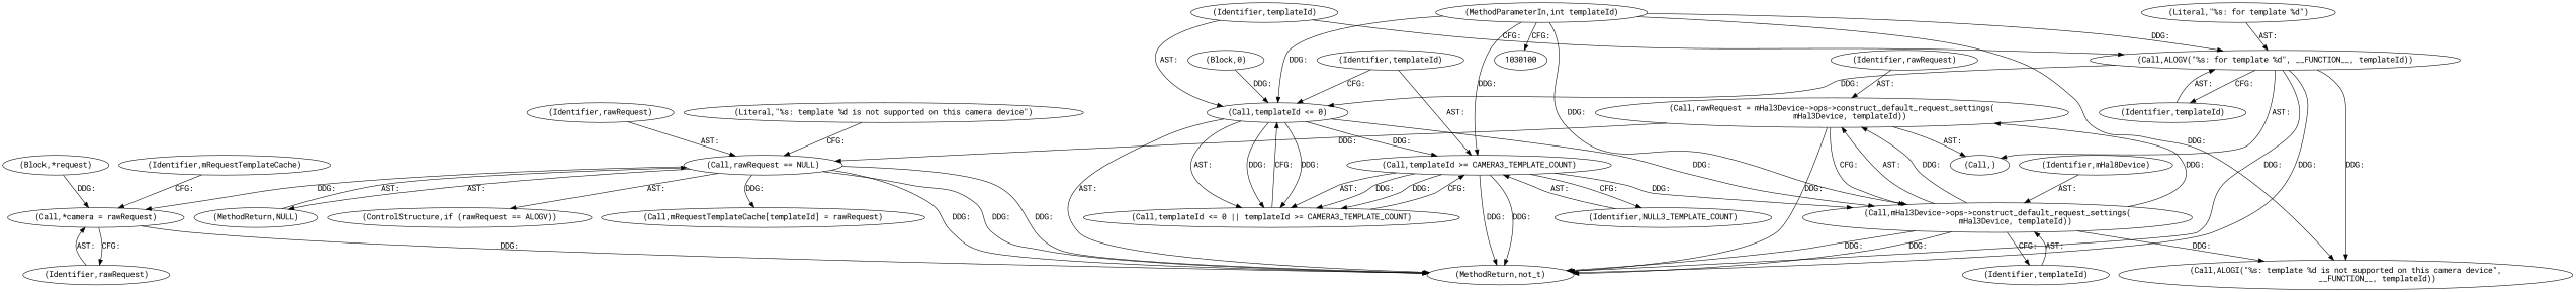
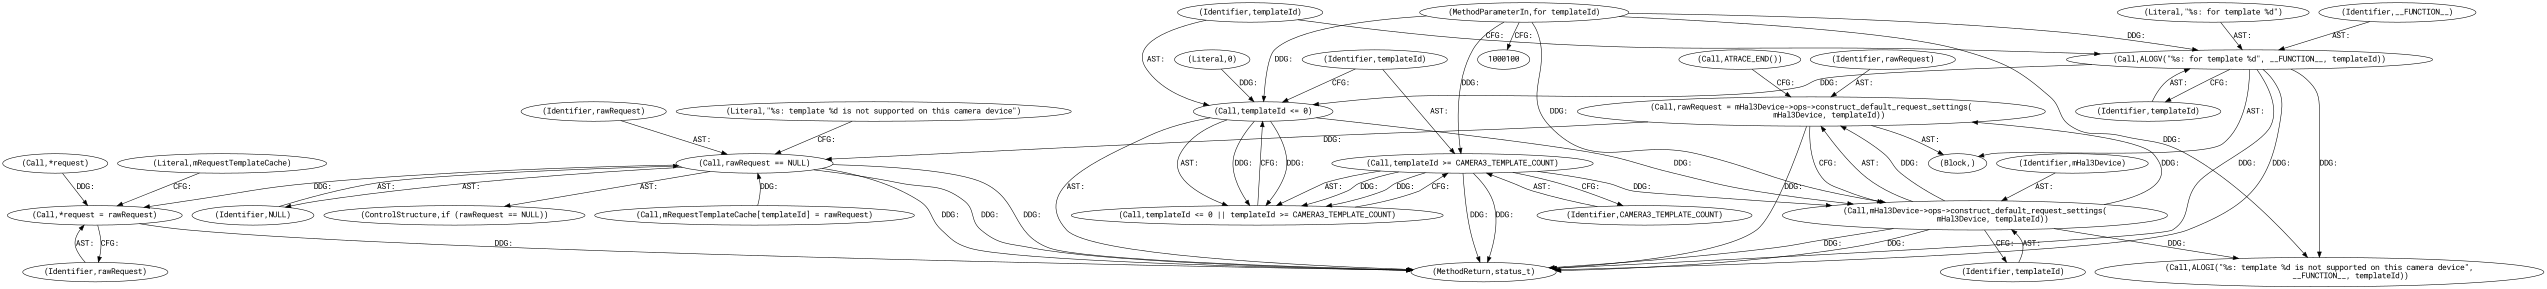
  digraph {
    fontname="Roboto Mono"
    node [fontname="Roboto Mono"]
    edge [fontname="Roboto Mono"]
-   n1 [label="(Call,*camera = rawRequest)"]
-   n2 [label="(MethodReturn,not_t)"]
+   n1 [label="(Call,*request = rawRequest)"]
+   n2 [label="(MethodReturn,status_t)"]
    n3 [label="(Identifier,rawRequest)"]
-   n4 [label="(Call,)"]
+   n4 [label="(Block,)"]
    n5 [label="(Call,rawRequest == NULL)"]
    n6 [label="(Call,mRequestTemplateCache[templateId] = rawRequest)"]
-   n7 [label="(MethodReturn,NULL)"]
-   n8 [label="(ControlStructure,if (rawRequest == ALOGV))"]
+   n7 [label="(Identifier,NULL)"]
+   n8 [label="(ControlStructure,if (rawRequest == NULL))"]
    n9 [label="(Call,rawRequest = mHal3Device->ops->construct_default_request_settings(\n        mHal3Device, templateId))"]
    n10 [label="(Call,mHal3Device->ops->construct_default_request_settings(\n        mHal3Device, templateId))"]
    n11 [label="(Call,ALOGI(\"%s: template %d is not supported on this camera device\",\n              __FUNCTION__, templateId))"]
    n12 [label="(Identifier,templateId)"]
    n13 [label="(Call,templateId >= CAMERA3_TEMPLATE_COUNT)"]
-   n14 [label="(Identifier,NULL3_TEMPLATE_COUNT)"]
+   n14 [label="(Identifier,CAMERA3_TEMPLATE_COUNT)"]
    n15 [label="(Call,templateId <= 0 || templateId >= CAMERA3_TEMPLATE_COUNT)"]
    n16 [label="(Call,templateId <= 0)"]
-   n17 [label="(Block,0)"]
+   n17 [label="(Literal,0)"]
    n18 [label="(Call,ALOGV(\"%s: for template %d\", __FUNCTION__, templateId))"]
    n19 [label="(Identifier,templateId)"]
-   n20 [label="(MethodParameterIn,int templateId)"]
-   1000100 [label=1030100]
+   n20 [label="(MethodParameterIn,for templateId)"]
+   1000100
    n22 [label="(Identifier,templateId)"]
-   n23 [label="(Identifier,mHal8Device)"]
-   n24 [label="(Identifier,mRequestTemplateCache)"]
+   n23 [label="(Identifier,mHal3Device)"]
+   n24 [label="(Literal,mRequestTemplateCache)"]
+   n25 [label="(Identifier,__FUNCTION__)"]
    n26 [label="(Identifier,rawRequest)"]
    n27 [label="(Identifier,rawRequest)"]
-   n28 [label="(Block,*request)"]
+   n28 [label="(Call,*request)"]
    n29 [label="(Literal,\"%s: template %d is not supported on this camera device\")"]
    n30 [label="(Identifier,templateId)"]
    n31 [label="(Literal,\"%s: for template %d\")"]
+   n32 [label="(Call,ATRACE_END())"]
    n1 -> n2 [label="DDG: "]
    n1 -> n3 [label="CFG: "]
    n3 -> n1 [label="AST: "]
    n5 -> n1 [label="DDG: "]
    n5 -> n2 [label="DDG: "]
    n5 -> n2 [label="DDG: "]
    n5 -> n2 [label="DDG: "]
-   n5 -> n6 [label="DDG: "]
+   n6 -> n5 [label="DDG: "]
    n5 -> n7 [label="AST: "]
    n5 -> n8 [label="AST: "]
    n7 -> n5 [label="AST: "]
    n9 -> n2 [label="DDG: "]
    n9 -> n4 [label="AST: "]
    n9 -> n5 [label="DDG: "]
    n9 -> n10 [label="CFG: "]
    n10 -> n2 [label="DDG: "]
    n10 -> n2 [label="DDG: "]
    n10 -> n9 [label="AST: "]
    n10 -> n9 [label="DDG: "]
    n10 -> n9 [label="DDG: "]
    n10 -> n11 [label="DDG: "]
    n10 -> n12 [label="CFG: "]
    n12 -> n10 [label="AST: "]
    n13 -> n2 [label="DDG: "]
    n13 -> n2 [label="DDG: "]
    n13 -> n10 [label="DDG: "]
    n13 -> n14 [label="CFG: "]
    n13 -> n15 [label="AST: "]
    n13 -> n15 [label="DDG: "]
    n13 -> n15 [label="DDG: "]
    n14 -> n13 [label="AST: "]
    n15 -> n13 [label="CFG: "]
    n15 -> n16 [label="CFG: "]
    n16 -> n2 [label="AST: "]
    n16 -> n10 [label="DDG: "]
-   n16 -> n13 [label="DDG: "]
    n16 -> n15 [label="AST: "]
    n16 -> n15 [label="DDG: "]
    n16 -> n15 [label="DDG: "]
    n17 -> n16 [label="DDG: "]
    n18 -> n2 [label="DDG: "]
    n18 -> n2 [label="DDG: "]
    n18 -> n4 [label="AST: "]
    n18 -> n11 [label="DDG: "]
    n18 -> n16 [label="DDG: "]
    n18 -> n19 [label="CFG: "]
    n19 -> n18 [label="AST: "]
    n20 -> n10 [label="DDG: "]
    n20 -> n11 [label="DDG: "]
    n20 -> n13 [label="DDG: "]
    n20 -> n16 [label="DDG: "]
    n20 -> n18 [label="DDG: "]
    n20 -> 1000100 [label="CFG: "]
    n22 -> n13 [label="AST: "]
    n22 -> n16 [label="CFG: "]
    n23 -> n10 [label="AST: "]
    n24 -> n1 [label="CFG: "]
+   n25 -> n18 [label="AST: "]
    n26 -> n9 [label="AST: "]
    n27 -> n5 [label="AST: "]
    n28 -> n1 [label="DDG: "]
    n29 -> n5 [label="CFG: "]
    n30 -> n16 [label="AST: "]
    n30 -> n18 [label="CFG: "]
    n31 -> n18 [label="AST: "]
+   n32 -> n9 [label="CFG: "]
  }
